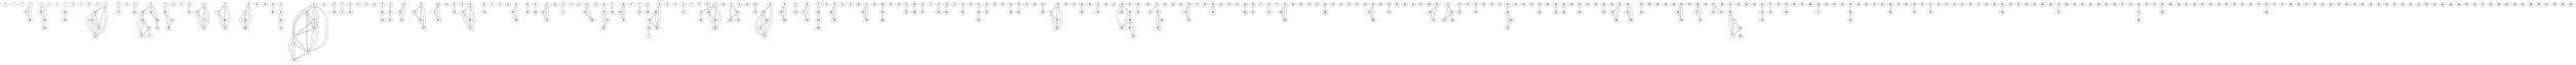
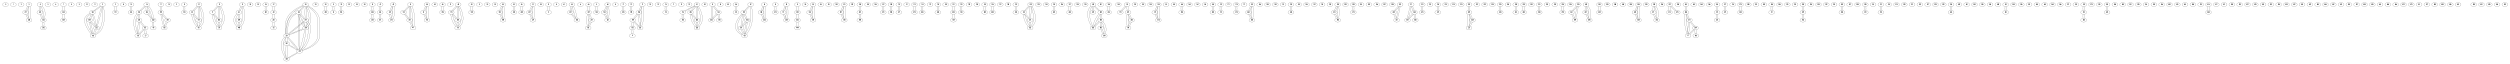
  graph {
    fontname="Roboto Condensed"
    node [fontname="Roboto Condensed"]
    edge [fontname="Roboto Condensed"]
    0
    1
    2
    3
    217
    426
    4
    223
    322
    392
    5
    6
    7
    324
    338
    8
    9
    10
    11
    12
    143
    166
    252
    369
    13
    151
    14
    15
    384
    16
    182
    362
    442
    195
    450
    49
    387
    17
    355
    156
    367
    18
    19
    20
    103
    21
    65
    98
    157
    22
    70
    178
    463
    23
    62
    448
    289
    24
    25
    26
    467
    27
    40
    241
    35
    28
    142
    278
    301
    306
    377
    323
    347
    29
    30
    492
    31
    36
    32
    390
    33
    34
    37
    38
    39
    449
    253
    41
    268
    331
    42
    129
    210
    43
    176
    337
    422
    44
    80
    310
    45
    46
    353
    47
    48
    115
    116
    300
    50
    109
    51
    52
    53
    54
    158
    298
    55
    339
    56
    409
    57
    237
    275
    58
    59
    91
    60
    61
    63
    227
    282
    64
    66
    397
    180
    201
    67
    184
    68
    194
    421
    69
    71
    235
    72
    185
    73
    254
    260
    159
    150
    74
    75
    76
    113
    77
    78
    79
    81
    216
    296
    326
    402
    330
    82
    83
    162
    432
    183
    84
    85
    86
    89
    87
    290
    451
    334
    364
    88
    146
    454
    90
    472
    92
    119
    238
    93
    350
    452
    444
    94
    95
    160
    n194 [label=576]
    96
    97
    99
    100
    101
    187
    188
    102
    104
    407
    388
    105
    106
    107
    251
    108
    399
    110
    371
    111
    112
    479
    114
    493
    117
    118
    443
    120
    121
    439
    149
    122
    130
    123
    124
    125
    485
    126
    408
    127
    128
    131
    333
    n238 [label=575]
    132
    382
    418
    133
    134
    135
    420
    136
    137
    469
    138
    139
    140
    335
    374
    380
    303
    349
    423
    141
    144
    262
    145
    147
    179
    305
    148
    465
    152
    153
    154
    155
    172
    314
    161
    163
    164
    288
    165
    167
    168
    169
    403
    170
    173
    171
    174
    274
    177
    181
    440
    456
    186
    189
    190
    191
    192
    343
    193
    196
    197
    198
    199
    200
    313
    494
    202
    203
    272
    204
    205
    206
    207
    208
    209
    245
    411
    211
    344
    357
    368
    212
    415
    213
    214
    373
    215
    218
    219
    220
    285
    273
    428
    221
    222
    224
    225
    383
    226
    228
    267
    229
    482
    230
    231
    398
    232
    233
    234
    259
    236
    239
    361
    499
    240
    247
    498
    242
    405
    243
    244
    246
    248
    249
    328
    358
    250
    255
    315
    414
    256
    257
    312
    475
    258
    261
    468
    277
    471
    264
    263
    481
    265
    266
    269
    270
    287
    271
    370
    276
    279
    304
    n391 [label=980]
    281
    283
    284
    311
    286
    291
    292
    293
    478
    352
    294
    295
    297
    299
    302
    436
    307
    308
    309
    372
    316
    317
    413
    318
    319
    320
    321
    325
    327
    329
    332
    336
    460
    340
    341
    342
    345
    346
    348
    351
    461
    354
    356
    359
    360
    363
    365
    366
    375
    376
    378
    412
    433
    379
    381
    385
    489
    386
    389
    391
    393
    394
    395
    396
    400
    401
    404
    406
    410
    416
    484
    417
    419
    424
    425
    427
    429
    430
    431
    434
    435
    437
    438
    441
    445
    446
    447
    453
    455
    457
    458
    459
    462
    464
    466
    470
    473
    474
    477
    480
    483
    486
    487
-   488
    490
    491
    495
    496
    497
    3 -- 217
    3 -- 426
    217 -- 3
    217 -- 426
    426 -- 3
    426 -- 217
    4 -- 223
    4 -- 322
    223 -- 4
    223 -- 322
    322 -- 4
    322 -- 223
    322 -- 392
    392 -- 322
    7 -- 324
    324 -- 7
    324 -- 338
    338 -- 324
    12 -- 143
    12 -- 166
    12 -- 252
    143 -- 12
    143 -- 166
    143 -- 252
    143 -- 369
    166 -- 12
    166 -- 143
    166 -- 252
    166 -- 369
    252 -- 12
    252 -- 143
    252 -- 166
    252 -- 369
    369 -- 143
    369 -- 166
    369 -- 252
    13 -- 151
    151 -- 13
    15 -- 384
    384 -- 15
    16 -- 182
    16 -- 362
    16 -- 442
    182 -- 16
    182 -- 195
    182 -- 450
    362 -- 16
    362 -- 442
    442 -- 16
    442 -- 362
    442 -- 49
    195 -- 182
    195 -- 450
    195 -- 387
    450 -- 182
    450 -- 195
    450 -- 387
    49 -- 442
    387 -- 195
    387 -- 450
    387 -- 37
    17 -- 355
    355 -- 17
    355 -- 156
    355 -- 367
    156 -- 355
    156 -- 367
    367 -- 355
    367 -- 156
    20 -- 103
    103 -- 20
    21 -- 65
    21 -- 98
    21 -- 157
    65 -- 21
    65 -- 98
    65 -- 157
    98 -- 21
    98 -- 65
    98 -- 157
    157 -- 21
    157 -- 65
    157 -- 98
    22 -- 70
    22 -- 178
    22 -- 463
    70 -- 22
    70 -- 178
    70 -- 463
    178 -- 22
    178 -- 70
    178 -- 463
    463 -- 22
    463 -- 70
    463 -- 178
    23 -- 62
    23 -- 448
    62 -- 23
    62 -- 448
    62 -- 289
    448 -- 23
    448 -- 62
    448 -- 289
    289 -- 62
    289 -- 448
    26 -- 467
    467 -- 26
    27 -- 40
    40 -- 27
    40 -- 241
    241 -- 40
    241 -- 35
    35 -- 241
    28 -- 142
    28 -- 278
    28 -- 301
    28 -- 306
    28 -- 377
    142 -- 28
    142 -- 278
    142 -- 301
    142 -- 306
    142 -- 377
    278 -- 28
    278 -- 142
    278 -- 301
    278 -- 306
    278 -- 377
    278 -- 323
    278 -- 347
    301 -- 28
    301 -- 142
    301 -- 278
    301 -- 306
    301 -- 377
    301 -- 323
    301 -- 347
    306 -- 28
    306 -- 142
    306 -- 278
    306 -- 301
    306 -- 377
    377 -- 28
    377 -- 142
    377 -- 278
    377 -- 301
    377 -- 306
    323 -- 278
    323 -- 301
    323 -- 347
    347 -- 278
    347 -- 301
    347 -- 323
    30 -- 492
    492 -- 30
    31 -- 36
    36 -- 31
    32 -- 390
    390 -- 32
    37 -- 387
    39 -- 449
    449 -- 39
    449 -- 253
    253 -- 449
    41 -- 268
    268 -- 41
    268 -- 331
    331 -- 268
    42 -- 129
    42 -- 210
    129 -- 42
    129 -- 210
    210 -- 42
    210 -- 129
    43 -- 176
    43 -- 337
    43 -- 422
    176 -- 43
    176 -- 337
    337 -- 43
    337 -- 176
    337 -- 422
    422 -- 43
    422 -- 337
    44 -- 80
    44 -- 310
    80 -- 44
    80 -- 310
    310 -- 44
    310 -- 80
    46 -- 353
    353 -- 46
    48 -- 115
    48 -- 116
    48 -- 300
    115 -- 48
    115 -- 116
    115 -- 300
    116 -- 48
    116 -- 115
    116 -- 300
    300 -- 48
    300 -- 115
    300 -- 116
    50 -- 109
    109 -- 50
    54 -- 158
    54 -- 298
    158 -- 54
    158 -- 298
    298 -- 54
    298 -- 158
    55 -- 339
    339 -- 55
    56 -- 409
    409 -- 56
    57 -- 237
    57 -- 275
    237 -- 57
    237 -- 275
    275 -- 57
    275 -- 237
    59 -- 91
    91 -- 59
    63 -- 227
    63 -- 282
    227 -- 63
    227 -- 282
    282 -- 63
    282 -- 227
    66 -- 397
    397 -- 66
    397 -- 180
    397 -- 201
    180 -- 397
    180 -- 201
    201 -- 397
    201 -- 180
    67 -- 184
    184 -- 67
    68 -- 194
    68 -- 421
    194 -- 68
    194 -- 421
    421 -- 68
    421 -- 194
    71 -- 235
    235 -- 71
    72 -- 185
    185 -- 72
    73 -- 254
    73 -- 260
    254 -- 73
    254 -- 260
    254 -- 159
    260 -- 73
    260 -- 254
    260 -- 159
    159 -- 254
    159 -- 260
    159 -- 150
    150 -- 159
    150 -- 97
    76 -- 113
    113 -- 76
    81 -- 216
    81 -- 296
    81 -- 326
    81 -- 402
    216 -- 81
    216 -- 330
    296 -- 81
    296 -- 326
    296 -- 402
    326 -- 81
    326 -- 296
    326 -- 402
    402 -- 81
    402 -- 296
    402 -- 326
    330 -- 216
    83 -- 162
    83 -- 432
    162 -- 83
    162 -- 432
    162 -- 183
    432 -- 83
    432 -- 162
    183 -- 162
    86 -- 89
    89 -- 86
    87 -- 290
    87 -- 451
    290 -- 87
    290 -- 451
    290 -- 334
    290 -- 364
    451 -- 87
    451 -- 290
    451 -- 334
    451 -- 364
    334 -- 290
    334 -- 451
    334 -- 364
    364 -- 290
    364 -- 451
    364 -- 334
    88 -- 146
    88 -- 454
    146 -- 88
    146 -- 454
    454 -- 88
    454 -- 146
    90 -- 472
    472 -- 90
    92 -- 119
    92 -- 238
    119 -- 92
    119 -- 238
    238 -- 92
    238 -- 119
    93 -- 350
    350 -- 93
    350 -- 452
    452 -- 350
    452 -- 444
    444 -- 452
    95 -- 160
    95 -- n194
    160 -- 95
    160 -- n194
    n194 -- 95
    n194 -- 160
    97 -- 150
    101 -- 187
    101 -- 188
    187 -- 101
    187 -- 188
    188 -- 101
    188 -- 187
    104 -- 407
    407 -- 104
    407 -- 388
    388 -- 407
    107 -- 251
    251 -- 107
    108 -- 399
    399 -- 108
    110 -- 371
    371 -- 110
    112 -- 479
    479 -- 112
    114 -- 493
    493 -- 114
    118 -- 443
    443 -- 118
    121 -- 439
    439 -- 121
    439 -- 149
    149 -- 439
    122 -- 130
    130 -- 122
    125 -- 485
    485 -- 125
    126 -- 408
    408 -- 126
    131 -- 333
    333 -- 131
    n238 -- 132
    n238 -- 382
    n238 -- 418
    132 -- n238
    132 -- 382
    132 -- 418
    382 -- n238
    382 -- 132
    382 -- 418
    418 -- n238
    418 -- 132
    418 -- 382
    135 -- 420
    420 -- 135
    137 -- 469
    469 -- 137
    140 -- 335
    140 -- 374
    140 -- 380
    335 -- 140
    335 -- 380
    335 -- 303
    374 -- 140
    380 -- 140
    380 -- 335
    380 -- 303
    303 -- 335
    303 -- 380
    303 -- 349
    303 -- 423
    349 -- 303
    349 -- 423
    423 -- 303
    423 -- 349
    144 -- 262
    262 -- 144
    147 -- 179
    147 -- 305
    179 -- 147
    305 -- 147
    305 -- 148
    305 -- 465
    148 -- 305
    148 -- 465
    465 -- 305
    465 -- 148
    155 -- 172
    155 -- 314
    172 -- 155
    172 -- 314
    314 -- 155
    314 -- 172
    164 -- 288
    288 -- 164
    169 -- 403
    403 -- 169
    170 -- 173
    173 -- 170
    174 -- 274
    274 -- 174
    181 -- 440
    181 -- 456
    440 -- 181
    440 -- 456
    456 -- 181
    456 -- 440
    192 -- 343
    343 -- 192
    200 -- 313
    200 -- 494
    313 -- 200
    313 -- 494
    494 -- 200
    494 -- 313
    203 -- 272
    272 -- 203
    209 -- 245
    209 -- 411
    245 -- 209
    245 -- 411
    411 -- 209
    411 -- 245
    211 -- 344
    211 -- 357
    344 -- 211
    344 -- 357
    344 -- 368
    357 -- 211
    357 -- 344
    368 -- 344
    212 -- 415
    415 -- 212
    214 -- 373
    373 -- 214
    220 -- 285
    285 -- 220
    285 -- 273
    285 -- 428
    273 -- 285
    273 -- 428
    428 -- 285
    428 -- 273
    225 -- 383
    383 -- 225
    228 -- 267
    267 -- 228
    229 -- 482
    482 -- 229
    231 -- 398
    398 -- 231
    234 -- 259
    259 -- 234
    239 -- 361
    239 -- 499
    361 -- 239
    361 -- 499
    499 -- 239
    499 -- 361
    240 -- 247
    240 -- 498
    247 -- 240
    247 -- 498
    498 -- 240
    498 -- 247
    242 -- 405
    405 -- 242
    249 -- 328
    249 -- 358
    328 -- 249
    328 -- 358
    358 -- 249
    358 -- 328
    255 -- 315
    255 -- 414
    315 -- 255
    315 -- 414
    414 -- 255
    414 -- 315
    257 -- 312
    257 -- 475
    312 -- 257
    475 -- 257
    261 -- 468
    468 -- 261
    468 -- 277
    468 -- 471
    277 -- 468
    277 -- 471
    277 -- 264
    471 -- 468
    471 -- 277
    471 -- 264
    264 -- 277
    264 -- 471
    264 -- 481
    481 -- 264
    269 -- 270
    270 -- 269
    270 -- 287
    287 -- 270
    271 -- 370
    370 -- 271
    279 -- 304
    304 -- 279
    284 -- 311
    311 -- 284
    293 -- 478
    478 -- 293
    478 -- 352
    352 -- 478
    302 -- 436
    436 -- 302
    309 -- 372
    372 -- 309
    317 -- 413
    413 -- 317
    336 -- 460
    460 -- 336
    351 -- 461
    461 -- 351
    378 -- 412
    412 -- 378
    412 -- 433
    433 -- 412
    385 -- 489
    489 -- 385
    416 -- 484
    484 -- 416
  }
